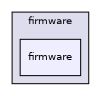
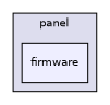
  digraph {
    compound=true
    rankdir=LR
    n1 [fillcolor="#eeeeff" fontname=Helvetica fontsize=10 label=firmware pencolor=black shape=box style=filled]
    subgraph cluster_1 {
      bgcolor="#ddddee"
      fontname=Helvetica
      fontsize=10
-     label=firmware
+     label=panel
      pencolor=black
      n1
    }
  }
